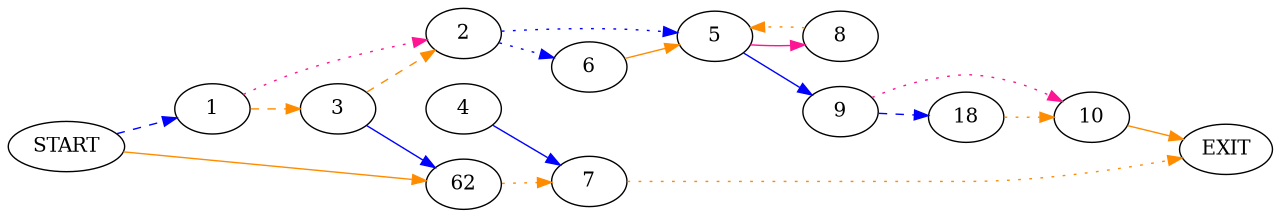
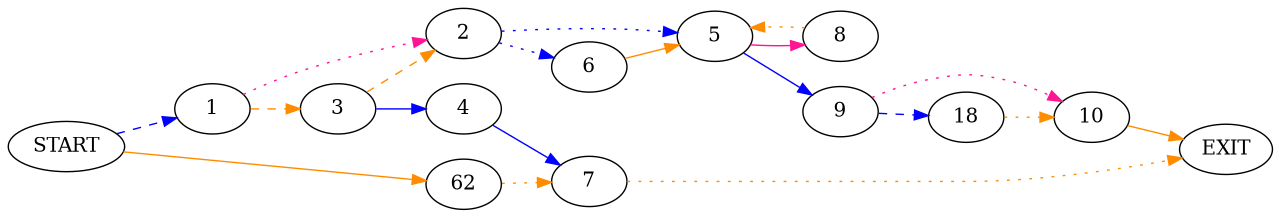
  digraph {
    rankdir=LR
    edge [color=darkorange style=dotted]
    n1 [label=START]
    1
    n3 [label=62]
    2
    3
    7
    n7 [label=EXIT]
    5
    6
    4
    8
    9
    10
    n14 [label=18]
    n1 -> 1 [color=blue style=dashed]
    n1 -> n3 [style=solid]
    1 -> 2 [color=deeppink]
    1 -> 3 [style=dashed]
    n3 -> 7
    2 -> 5 [color=blue]
    2 -> 6 [color=blue]
    3 -> 2 [style=dashed]
-   3 -> n3 [color=blue style=solid]
+   3 -> 4 [color=blue style=solid]
    7 -> n7
    5 -> 8 [color=deeppink style=solid]
    5 -> 9 [color=blue style=solid]
    6 -> 5 [style=solid]
    4 -> 7 [color=blue style=solid]
    8 -> 5
    9 -> 10 [color=deeppink]
    9 -> n14 [color=blue style=dashed]
    10 -> n7 [style=solid]
    n14 -> 10
  }
